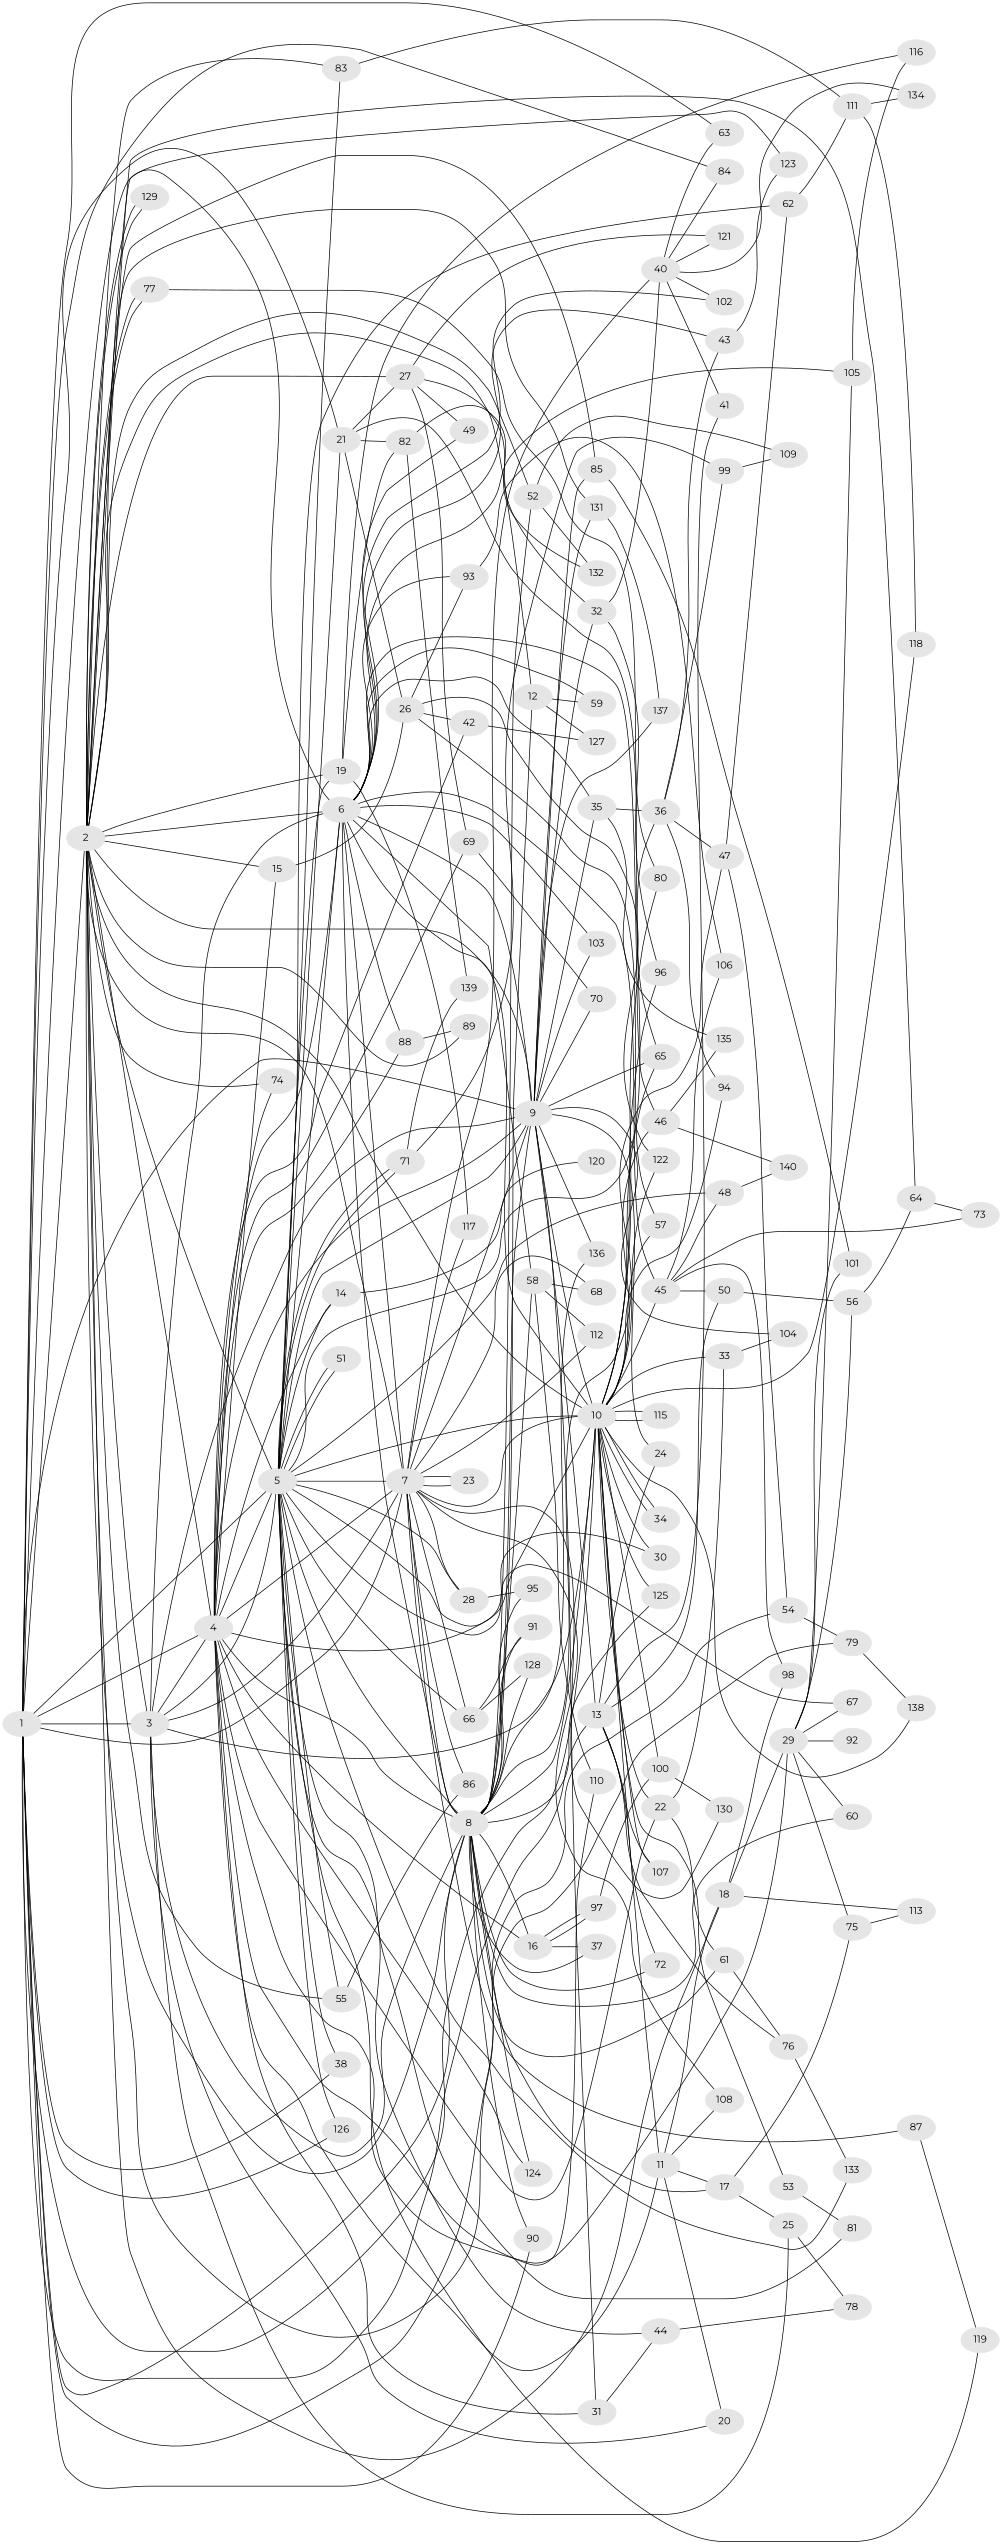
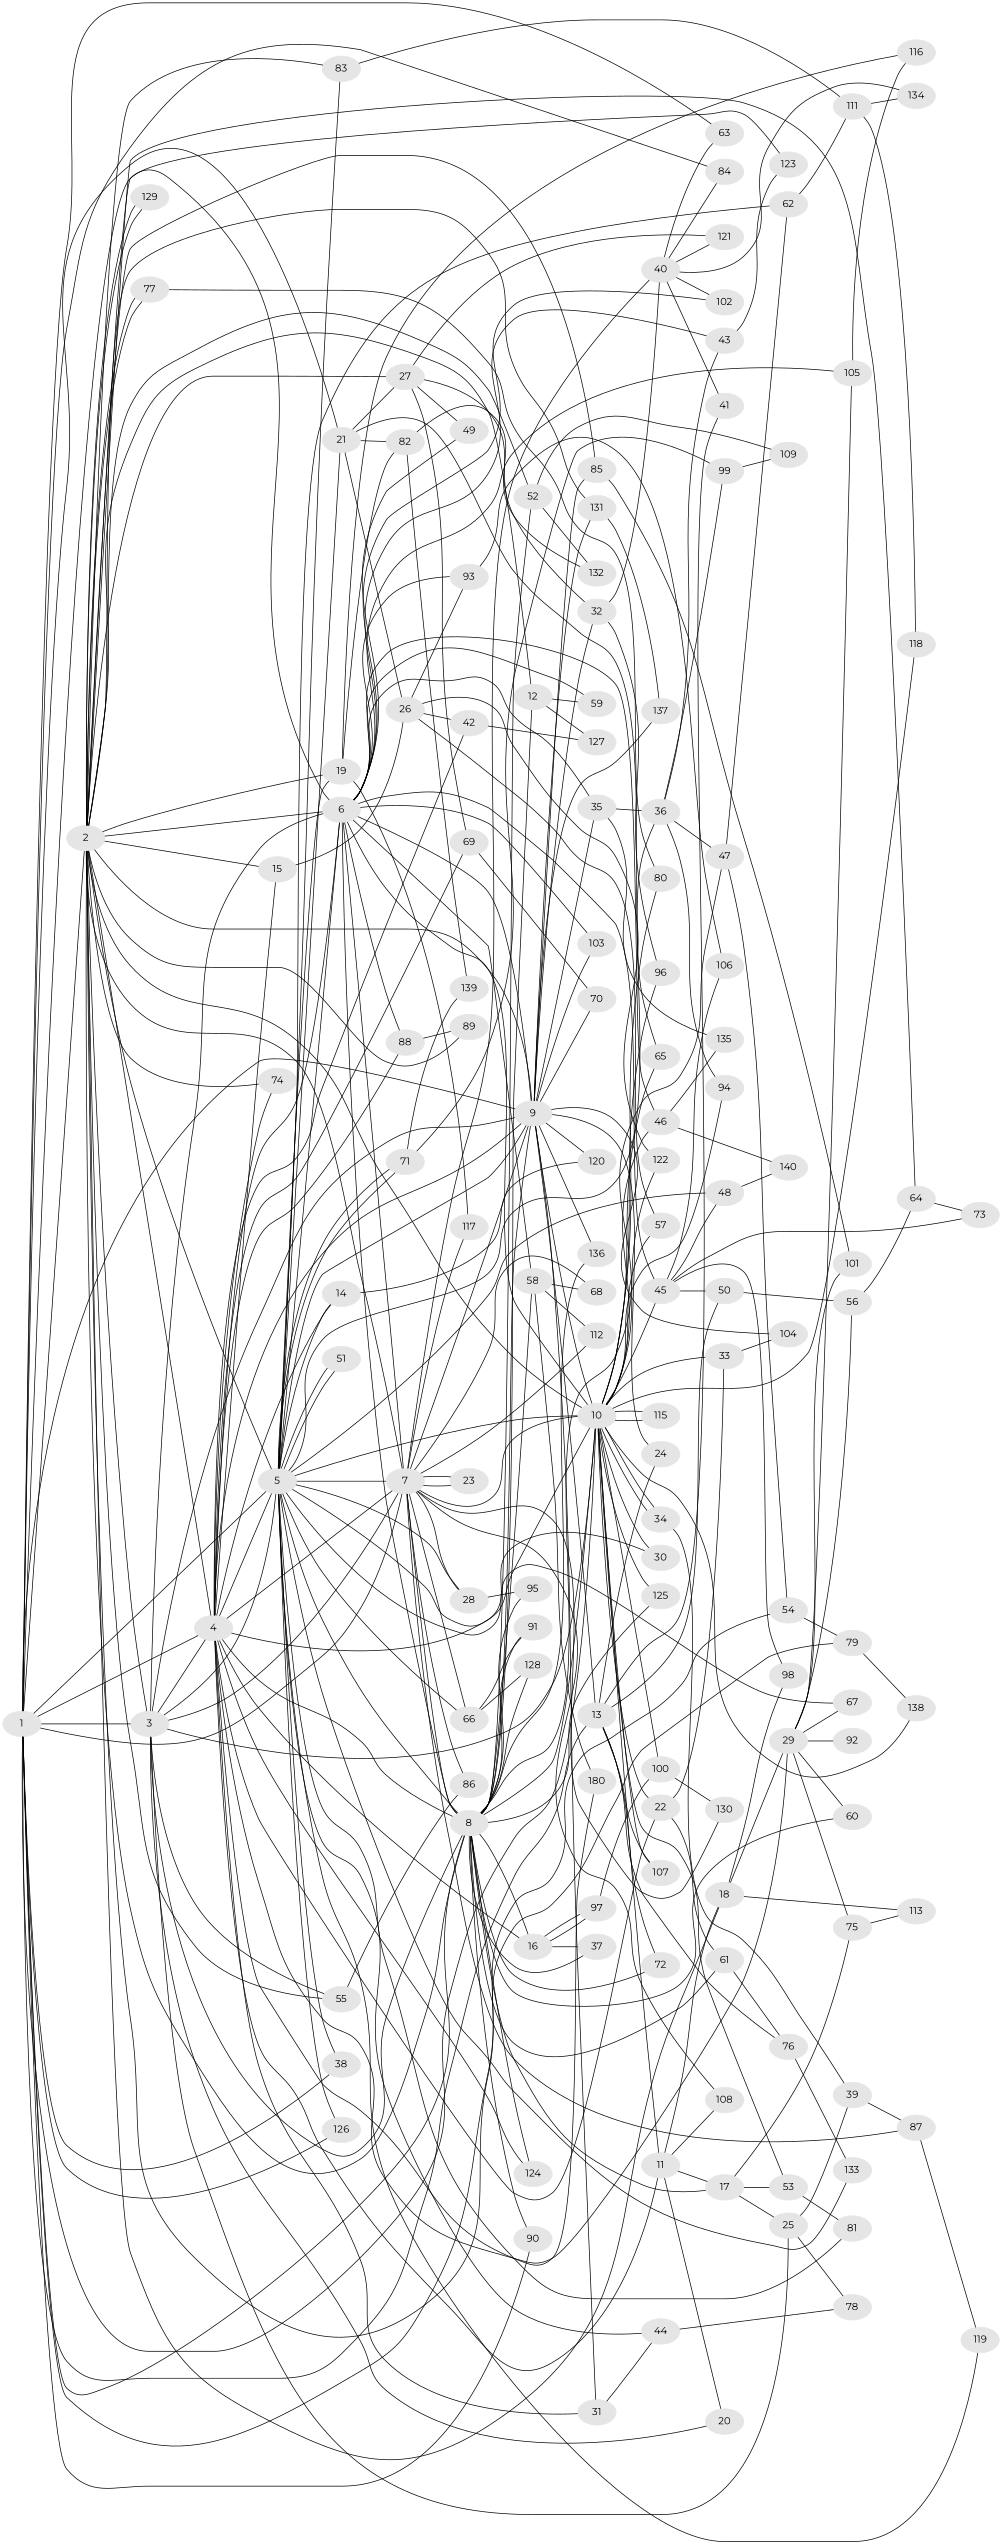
  graph {
    fontname=Montserrat
    rankdir=LR
    node [color=gray90 fontname=Montserrat style=filled]
    edge [fontname=Montserrat]
    1
    2
    3
    4
    5
    6
    7
    8
    9
    10
    13
    21
    38
    54
    63
    84
    90
    126
    12
    15
    18
    19
    27
    52
    55
    64
    74
    77
    79
    83
    85
    89
    123
    129
    131
    20
    25
    11
    14
    16
    22
    29
    31
    42
    69
    88
-   110
+   110 [label=180]
    124
    28
    30
    36
    44
    48
    51
    62
    66
    67
    71
    81
    119
    133
    35
    43
    45
    46
    49
    58
    59
    93
    102
    103
    105
    23
    40
    68
    86
    87
    108
    112
    117
    130
    17
    37
    47
    60
    61
    72
    91
    95
    125
    128
    136
    24
    32
    70
    104
    120
    137
    33
    34
    53
    57
    65
    80
    94
    96
    100
    107
    115
    118
    122
    138
    41
    50
    76
    26
    82
    127
    98
    113
    116
    121
    109
    132
    73
    111
    101
+   39
    78
    97
    75
    92
    56
    99
    140
    139
    135
    106
    134
    1 -- 2
    1 -- 3
    1 -- 4
    1 -- 5
    1 -- 6
    1 -- 7
    1 -- 8
    1 -- 9
    1 -- 10
    1 -- 13
    1 -- 21
    1 -- 38
    1 -- 54
    1 -- 63
    1 -- 84
    1 -- 90
    1 -- 126
    2 -- 3
    2 -- 4
    2 -- 5
    2 -- 6
    2 -- 7
    2 -- 8
    2 -- 9
    2 -- 10
    2 -- 12
    2 -- 15
    2 -- 18
    2 -- 19
    2 -- 27
    2 -- 52
    2 -- 55
    2 -- 64
    2 -- 74
    2 -- 77
    2 -- 77
    2 -- 79
    2 -- 83
    2 -- 85
    2 -- 89
    2 -- 123
    2 -- 129
    2 -- 129
    2 -- 131
    3 -- 4
    3 -- 5
    3 -- 6
    3 -- 7
    3 -- 8
    3 -- 9
    3 -- 10
    3 -- 20
    3 -- 25
    4 -- 5
    4 -- 6
    4 -- 7
    4 -- 8
    4 -- 9
    4 -- 10
    4 -- 15
    4 -- 74
    4 -- 11
    4 -- 14
    4 -- 16
    4 -- 22
    4 -- 29
    4 -- 31
    4 -- 42
    4 -- 69
    4 -- 88
    4 -- 110
    4 -- 124
    5 -- 6
    5 -- 7
    5 -- 8
    5 -- 9
    5 -- 10
    5 -- 21
    5 -- 38
    5 -- 126
    5 -- 19
-   5 -- 55
+   3 -- 55
    5 -- 83
    5 -- 14
    5 -- 28
    5 -- 30
    5 -- 36
    5 -- 44
    5 -- 48
    5 -- 51
    5 -- 51
    5 -- 62
    5 -- 66
    5 -- 67
    5 -- 71
    5 -- 71
    5 -- 81
    5 -- 119
    5 -- 133
    6 -- 7
    6 -- 8
    6 -- 9
    6 -- 10
    6 -- 88
    6 -- 35
    6 -- 43
    6 -- 45
    6 -- 46
    6 -- 49
    6 -- 58
    6 -- 59
    6 -- 93
    6 -- 102
    6 -- 103
    6 -- 105
    7 -- 8
    7 -- 9
    7 -- 10
    7 -- 28
    7 -- 66
    7 -- 23
    7 -- 23
    7 -- 40
    7 -- 68
    7 -- 86
    7 -- 87
    7 -- 108
    7 -- 112
    7 -- 117
    7 -- 130
    8 -- 9
    8 -- 10
    8 -- 90
    8 -- 12
    8 -- 52
    8 -- 16
    8 -- 124
    8 -- 58
    8 -- 17
    8 -- 37
    8 -- 47
    8 -- 60
    8 -- 61
    8 -- 72
    8 -- 91
    8 -- 95
    8 -- 125
    8 -- 128
    8 -- 136
    9 -- 10
    9 -- 13
    9 -- 85
    9 -- 131
    9 -- 31
    9 -- 35
    9 -- 103
    9 -- 136
    9 -- 24
    9 -- 32
    9 -- 70
    9 -- 104
-   9 -- 65
+   9 -- 120
    9 -- 137
    10 -- 11
    10 -- 22
    10 -- 30
    10 -- 45
    10 -- 46
    10 -- 125
    10 -- 33
    10 -- 34
    10 -- 34
    10 -- 53
    10 -- 57
    10 -- 65
    10 -- 80
    10 -- 94
    10 -- 96
    10 -- 100
    10 -- 107
    10 -- 115
    10 -- 115
    10 -- 118
    10 -- 122
    10 -- 138
    13 -- 72
    13 -- 24
    13 -- 107
    13 -- 41
    13 -- 50
    13 -- 76
    21 -- 27
    21 -- 65
    21 -- 26
    21 -- 82
    54 -- 79
    12 -- 59
    12 -- 127
    15 -- 26
    18 -- 29
    18 -- 98
    18 -- 113
    19 -- 117
    19 -- 82
    19 -- 116
    27 -- 69
    27 -- 49
    27 -- 32
    27 -- 121
    52 -- 109
    52 -- 132
    55 -- 86
    64 -- 73
    77 -- 80
    79 -- 138
    83 -- 111
    85 -- 101
    131 -- 137
+   25 -- 39
    25 -- 78
    11 -- 18
    11 -- 20
    11 -- 108
    11 -- 17
    14 -- 120
    16 -- 37
    16 -- 97
    16 -- 97
    22 -- 61
    22 -- 33
    29 -- 67
    29 -- 105
    29 -- 60
    29 -- 101
    29 -- 75
    29 -- 92
    29 -- 56
    31 -- 44
    42 -- 127
    69 -- 70
    88 -- 89
    28 -- 95
    36 -- 43
    36 -- 47
    36 -- 94
    36 -- 99
    44 -- 78
    48 -- 140
    62 -- 111
    66 -- 91
    66 -- 128
    71 -- 99
    71 -- 139
    35 -- 36
    35 -- 135
    43 -- 123
    45 -- 48
    45 -- 50
    45 -- 98
    45 -- 73
    45 -- 106
    46 -- 140
    46 -- 135
    58 -- 110
    58 -- 68
    58 -- 112
    93 -- 106
    105 -- 116
    40 -- 63
    40 -- 84
    40 -- 102
    40 -- 41
    40 -- 121
    40 -- 134
    87 -- 119
    17 -- 25
+   17 -- 53
    17 -- 75
    47 -- 54
    47 -- 62
    61 -- 76
    32 -- 40
    32 -- 96
    33 -- 104
+   34 -- 39
    53 -- 81
    100 -- 130
    50 -- 56
    76 -- 133
    26 -- 42
    26 -- 93
    26 -- 57
    26 -- 122
    82 -- 132
    82 -- 139
    111 -- 118
    111 -- 134
+   39 -- 87
    97 -- 100
    75 -- 113
    56 -- 64
    99 -- 109
  }
